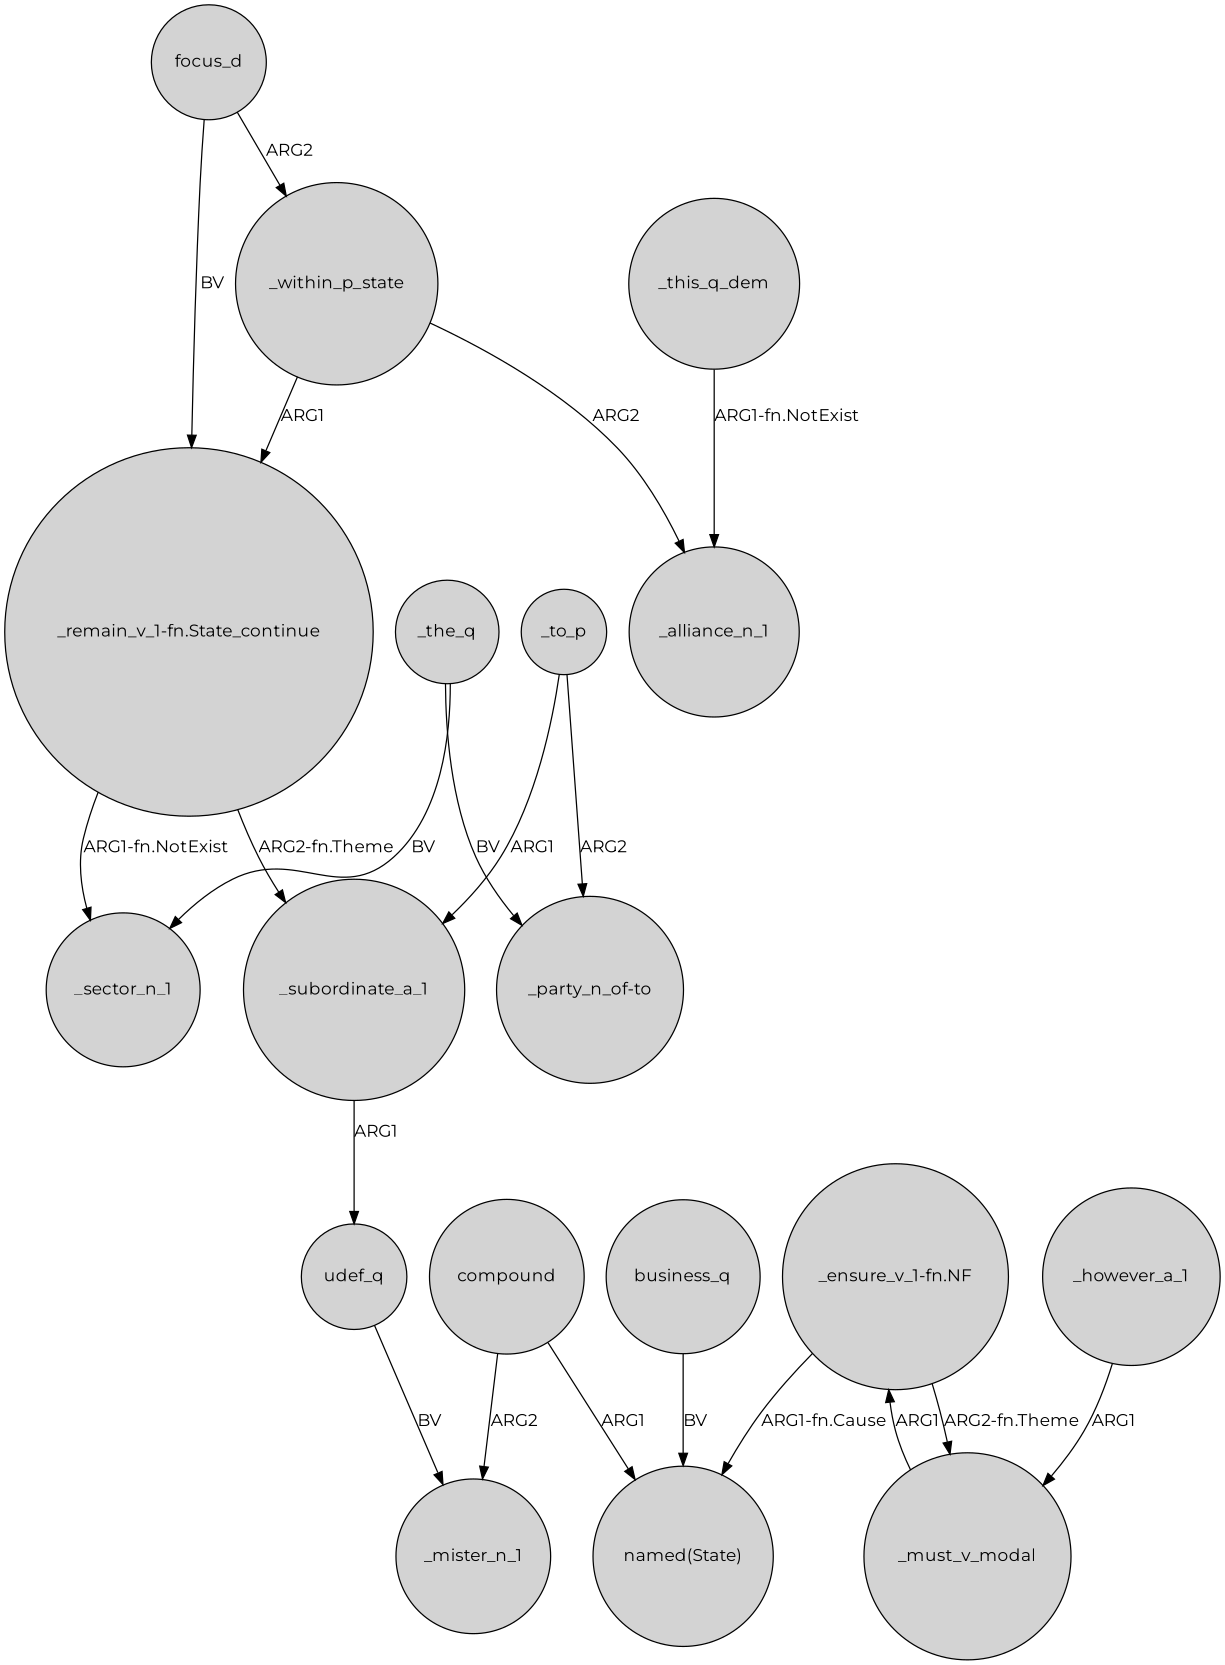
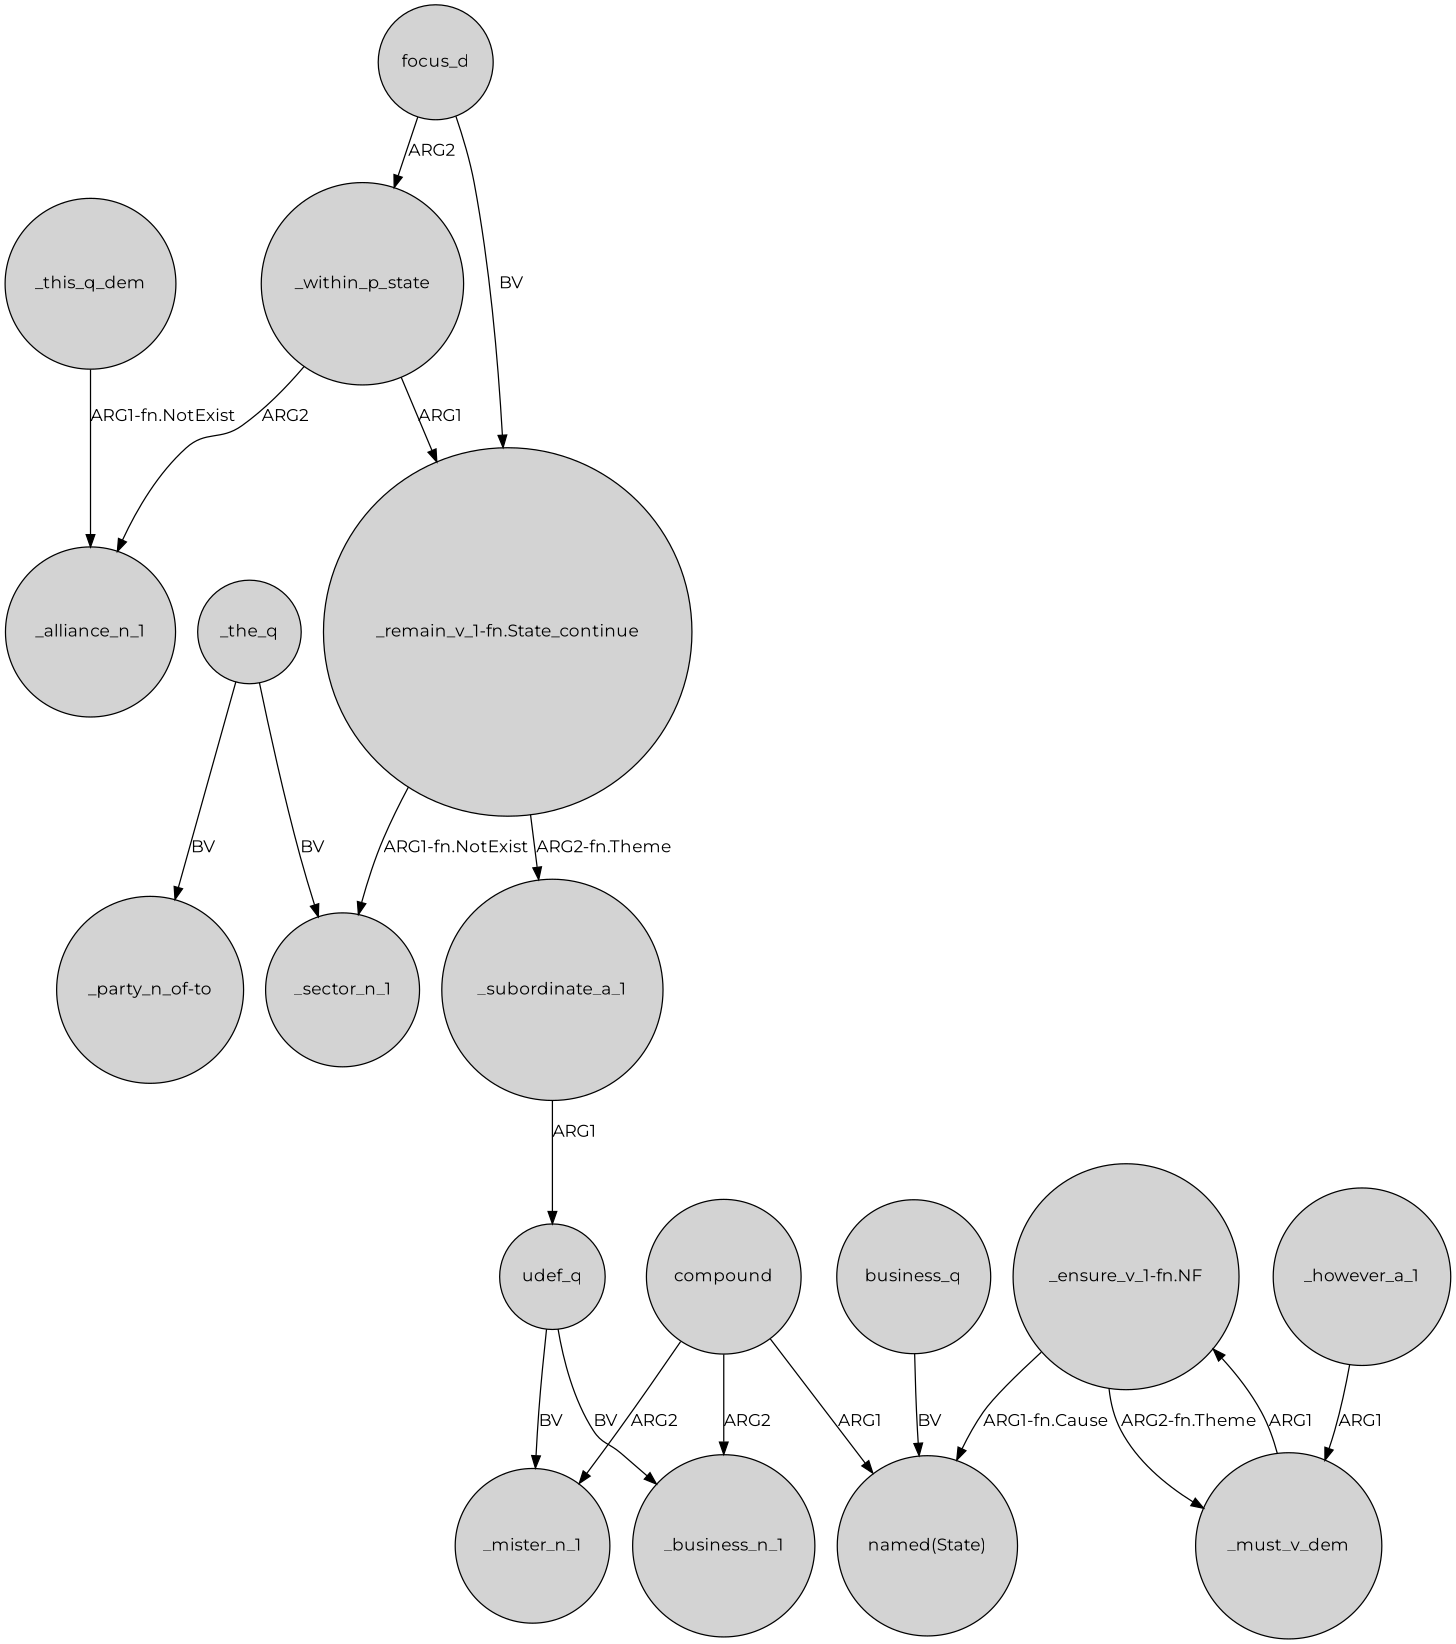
  digraph {
    fontname=Montserrat
    node [fontname=Montserrat shape=circle style=filled]
    edge [fontname=Montserrat]
    compound
    _mister_n_1
    n3 [label="named(State)"]
+   _business_n_1
    udef_q
    "_remain_v_1-fn.State_continue"
    _sector_n_1
    _subordinate_a_1
    _within_p_state
    _alliance_n_1
    _however_a_1
-   _must_v_modal
+   _must_v_modal [label=_must_v_dem]
    "_ensure_v_1-fn.NF"
-   _to_p
    "_party_n_of-to"
    focus_d
    n17 [label=business_q]
    _the_q
    _this_q_dem
    compound -> _mister_n_1 [label=ARG2]
    compound -> n3 [label=ARG1]
+   compound -> _business_n_1 [label=ARG2]
    udef_q -> _mister_n_1 [label=BV]
+   udef_q -> _business_n_1 [label=BV]
    "_remain_v_1-fn.State_continue" -> _sector_n_1 [label="ARG1-fn.NotExist"]
    "_remain_v_1-fn.State_continue" -> _subordinate_a_1 [label="ARG2-fn.Theme"]
    _subordinate_a_1 -> udef_q [label=ARG1]
    _within_p_state -> "_remain_v_1-fn.State_continue" [label=ARG1]
    _within_p_state -> _alliance_n_1 [label=ARG2]
    _however_a_1 -> _must_v_modal [label=ARG1]
    _must_v_modal -> "_ensure_v_1-fn.NF" [label=ARG1]
    "_ensure_v_1-fn.NF" -> n3 [label="ARG1-fn.Cause"]
    "_ensure_v_1-fn.NF" -> _must_v_modal [label="ARG2-fn.Theme"]
-   _to_p -> _subordinate_a_1 [label=ARG1]
-   _to_p -> "_party_n_of-to" [label=ARG2]
    focus_d -> "_remain_v_1-fn.State_continue" [label=BV]
    focus_d -> _within_p_state [label=ARG2]
    n17 -> n3 [label=BV]
    _the_q -> _sector_n_1 [label=BV]
    _the_q -> "_party_n_of-to" [label=BV]
    _this_q_dem -> _alliance_n_1 [label="ARG1-fn.NotExist"]
  }
